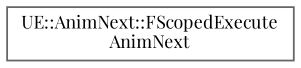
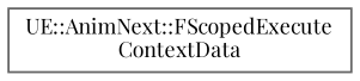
  digraph {
    rankdir=LR
    fontname="Playfair Display"
-   n1 [color=grey40 fillcolor=white fontname="Playfair Display" fontsize=10 height=0.2 label="UE::AnimNext::FScopedExecute\lAnimNext" shape=box style=filled width=0.4]
+   n1 [color=grey40 fillcolor=white fontname="Playfair Display" fontsize=10 height=0.2 label="UE::AnimNext::FScopedExecute\lContextData" shape=box style=filled width=0.4]
  }
